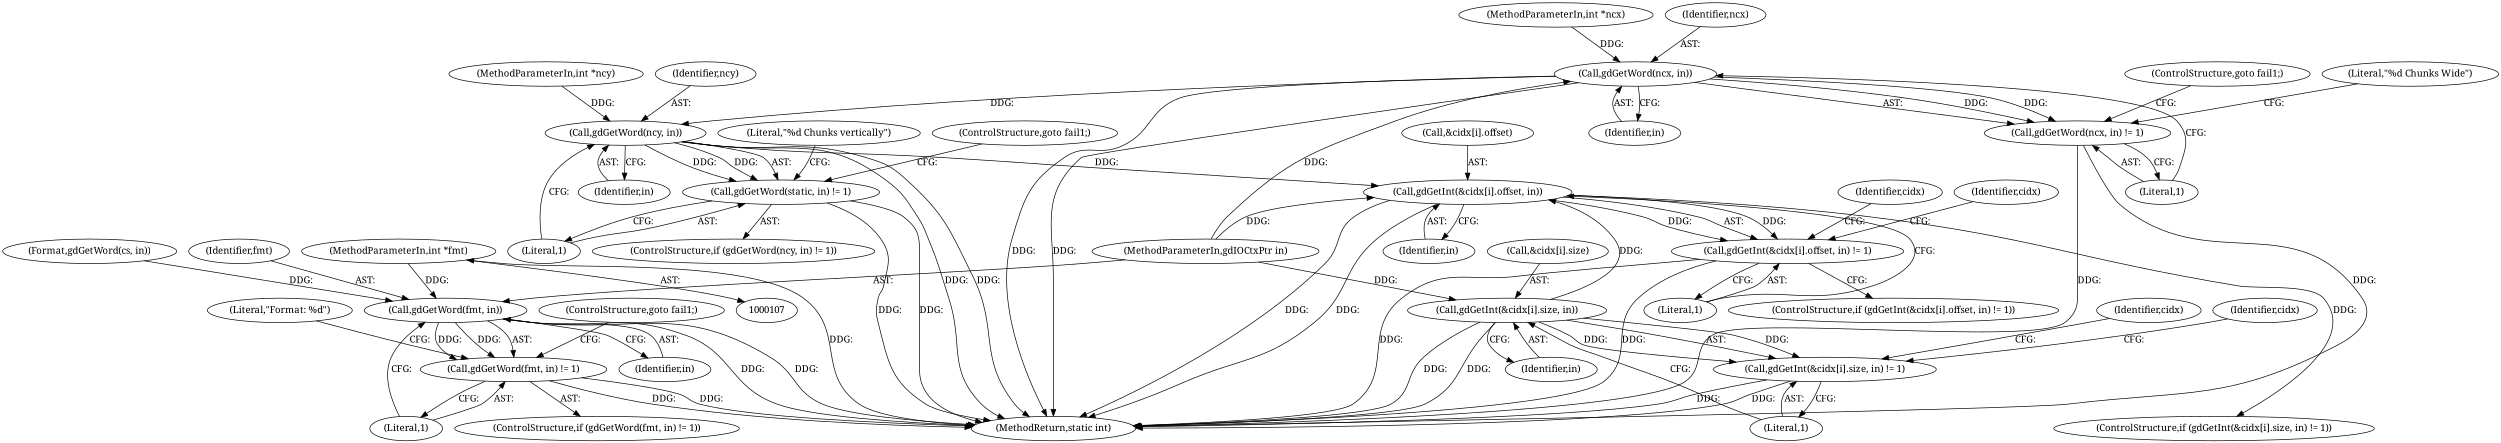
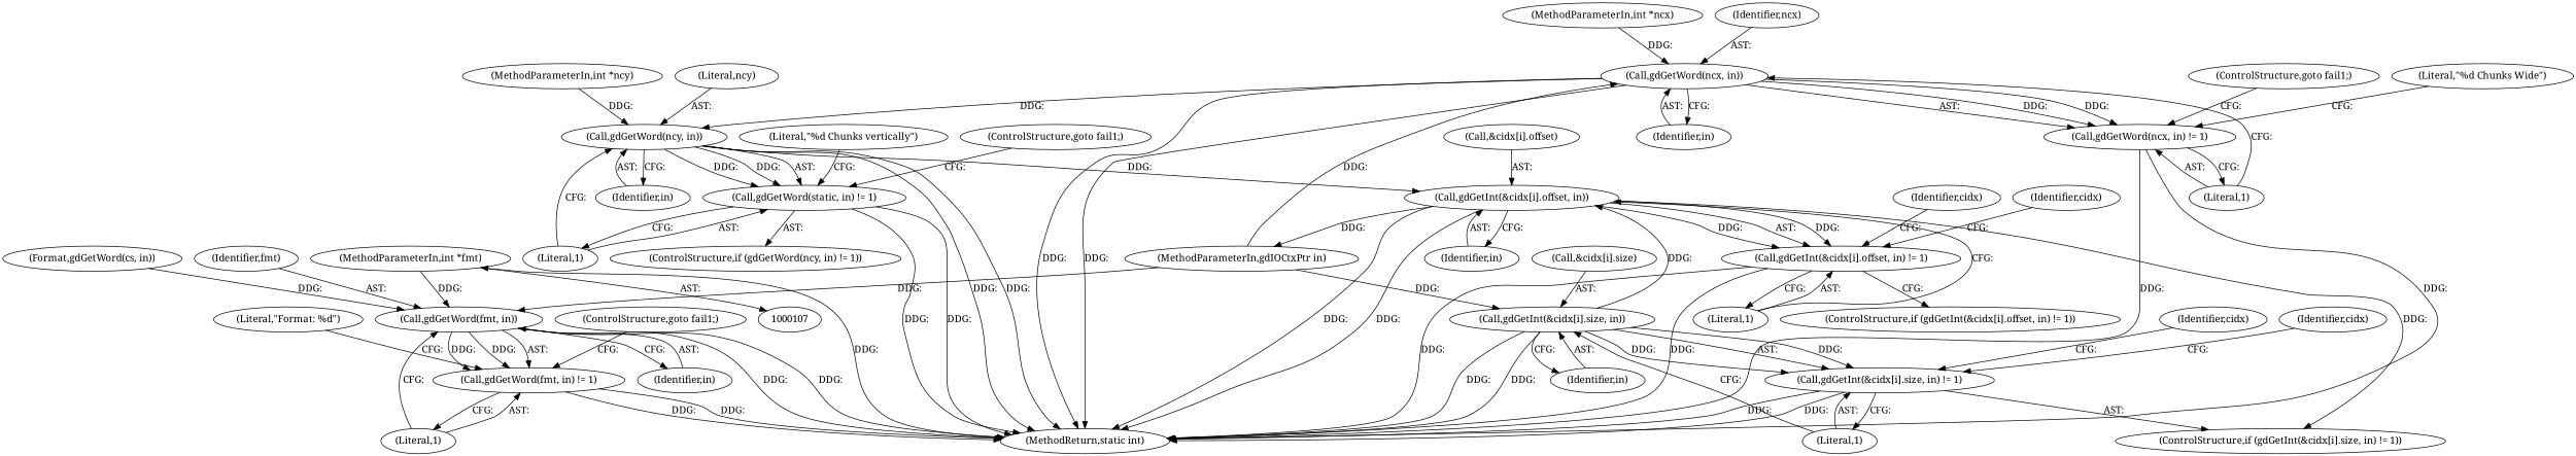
  digraph {
    fontname="Noto Serif"
    node [fontname="Noto Serif"]
    edge [fontname="Noto Serif"]
    n1 [label="(MethodParameterIn,int *fmt)"]
    n2 [label="(Call,gdGetWord(fmt, in))"]
    1000107
    n4 [label="(MethodReturn,static int)"]
    n5 [label="(Call,gdGetWord(fmt, in) != 1)"]
    n6 [label="(Identifier,in)"]
    n7 [label="(Literal,1)"]
-   n8 [label="(ControlStructure,if (gdGetWord(fmt, in) != 1))"]
    n9 [label="(Call,gdGetWord(ncx, in))"]
    n10 [label="(Call,gdGetWord(ncx, in) != 1)"]
    n11 [label="(Call,gdGetWord(ncy, in))"]
    n12 [label="(Identifier,in)"]
    n13 [label="(Literal,1)"]
    n14 [label="(Call,gdGetWord(static, in) != 1)"]
    n15 [label="(Call,gdGetInt(&cidx[i].offset, in))"]
    n16 [label="(Identifier,in)"]
    n17 [label="(ControlStructure,if (gdGetWord(ncy, in) != 1))"]
    n18 [label="(Literal,1)"]
    n19 [label="(Call,gdGetInt(&cidx[i].offset, in) != 1)"]
    n20 [label="(Identifier,in)"]
    n21 [label="(ControlStructure,if (gdGetInt(&cidx[i].size, in) != 1))"]
    n22 [label="(Literal,1)"]
    n23 [label="(ControlStructure,if (gdGetInt(&cidx[i].offset, in) != 1))"]
    n24 [label="(Call,gdGetInt(&cidx[i].size, in))"]
    n25 [label="(Call,gdGetInt(&cidx[i].size, in) != 1)"]
    n26 [label="(Identifier,in)"]
    n27 [label="(Literal,1)"]
    n28 [label="(MethodParameterIn,int *ncx)"]
    n29 [label="(Literal,\"%d Chunks Wide\")"]
    n30 [label="(Call,&cidx[i].offset)"]
    n31 [label="(MethodParameterIn,int *ncy)"]
    n32 [label="(Literal,\"Format: %d\")"]
    n33 [label="(ControlStructure,goto fail1;)"]
-   n34 [label="(Identifier,ncy)"]
+   n34 [label="(Literal,ncy)"]
    n35 [label="(Identifier,cidx)"]
    n36 [label="(MethodParameterIn,gdIOCtxPtr in)"]
    n37 [label="(Identifier,cidx)"]
    n38 [label="(Identifier,ncx)"]
    n39 [label="(Format,gdGetWord(cs, in))"]
    n40 [label="(ControlStructure,goto fail1;)"]
    n41 [label="(ControlStructure,goto fail1;)"]
    n42 [label="(Identifier,cidx)"]
    n43 [label="(Call,&cidx[i].size)"]
    n44 [label="(Identifier,cidx)"]
    n45 [label="(Literal,\"%d Chunks vertically\")"]
    n46 [label="(Identifier,fmt)"]
    n1 -> n2 [label="DDG: "]
    n1 -> 1000107 [label="AST: "]
    n2 -> n4 [label="DDG: "]
    n2 -> n4 [label="DDG: "]
    n2 -> n5 [label="AST: "]
    n2 -> n5 [label="DDG: "]
    n2 -> n5 [label="DDG: "]
    n2 -> n6 [label="CFG: "]
    n4 -> n1 [label="DDG: "]
    n5 -> n4 [label="DDG: "]
    n5 -> n4 [label="DDG: "]
    n5 -> n7 [label="CFG: "]
-   n5 -> n8 [label="AST: "]
    n6 -> n2 [label="AST: "]
    n7 -> n2 [label="CFG: "]
    n7 -> n5 [label="AST: "]
    n9 -> n4 [label="DDG: "]
    n9 -> n4 [label="DDG: "]
    n9 -> n10 [label="AST: "]
    n9 -> n10 [label="DDG: "]
    n9 -> n10 [label="DDG: "]
    n9 -> n11 [label="DDG: "]
    n9 -> n12 [label="CFG: "]
    n10 -> n4 [label="DDG: "]
    n10 -> n4 [label="DDG: "]
    n10 -> n13 [label="CFG: "]
    n11 -> n4 [label="DDG: "]
    n11 -> n4 [label="DDG: "]
    n11 -> n14 [label="AST: "]
    n11 -> n14 [label="DDG: "]
    n11 -> n14 [label="DDG: "]
    n11 -> n15 [label="DDG: "]
    n11 -> n16 [label="CFG: "]
    n12 -> n9 [label="AST: "]
    n13 -> n9 [label="CFG: "]
    n13 -> n10 [label="AST: "]
    n14 -> n4 [label="DDG: "]
    n14 -> n4 [label="DDG: "]
    n14 -> n17 [label="AST: "]
    n14 -> n18 [label="CFG: "]
    n15 -> n4 [label="DDG: "]
    n15 -> n4 [label="DDG: "]
    n15 -> n19 [label="AST: "]
    n15 -> n19 [label="DDG: "]
    n15 -> n19 [label="DDG: "]
    n15 -> n20 [label="CFG: "]
    n15 -> n21 [label="DDG: "]
    n16 -> n11 [label="AST: "]
    n18 -> n11 [label="CFG: "]
    n18 -> n14 [label="AST: "]
    n19 -> n4 [label="DDG: "]
    n19 -> n4 [label="DDG: "]
    n19 -> n22 [label="CFG: "]
    n19 -> n23 [label="CFG: "]
    n20 -> n15 [label="AST: "]
    n22 -> n15 [label="CFG: "]
    n22 -> n19 [label="AST: "]
    n24 -> n4 [label="DDG: "]
    n24 -> n4 [label="DDG: "]
    n24 -> n15 [label="DDG: "]
    n24 -> n25 [label="AST: "]
    n24 -> n25 [label="DDG: "]
    n24 -> n25 [label="DDG: "]
    n24 -> n26 [label="CFG: "]
    n25 -> n4 [label="DDG: "]
    n25 -> n4 [label="DDG: "]
+   n25 -> n21 [label="AST: "]
    n25 -> n27 [label="CFG: "]
    n26 -> n24 [label="AST: "]
    n27 -> n24 [label="CFG: "]
    n27 -> n25 [label="AST: "]
    n28 -> n9 [label="DDG: "]
    n29 -> n10 [label="CFG: "]
    n30 -> n15 [label="AST: "]
    n31 -> n11 [label="DDG: "]
    n32 -> n5 [label="CFG: "]
    n33 -> n5 [label="CFG: "]
    n34 -> n11 [label="AST: "]
    n35 -> n25 [label="CFG: "]
-   n36 -> n2 [label="AST: "]
+   n36 -> n2 [label="DDG: "]
    n36 -> n9 [label="DDG: "]
-   n36 -> n15 [label="DDG: "]
+   n15 -> n36 [label="DDG: "]
    n36 -> n24 [label="DDG: "]
    n37 -> n25 [label="CFG: "]
    n38 -> n9 [label="AST: "]
    n39 -> n2 [label="DDG: "]
    n40 -> n10 [label="CFG: "]
    n41 -> n14 [label="CFG: "]
    n42 -> n19 [label="CFG: "]
    n43 -> n24 [label="AST: "]
    n44 -> n19 [label="CFG: "]
    n45 -> n14 [label="CFG: "]
    n46 -> n2 [label="AST: "]
  }
